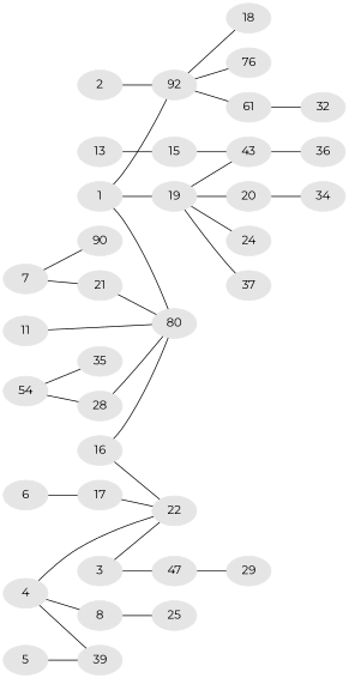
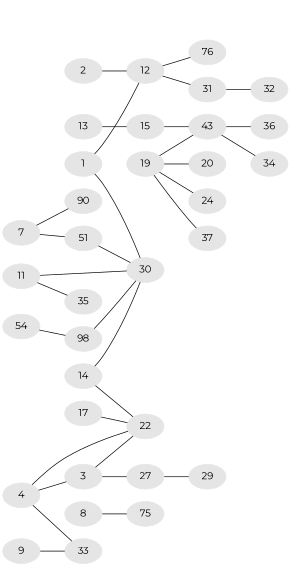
  graph {
    fontname=Montserrat
    rankdir=LR
    node [color=gray90 fontname=Montserrat style=filled]
    edge [fontname=Montserrat weight=1.0]
    1
-   12 [label=92]
+   12
    19
-   30 [label=80]
-   18
+   30
    n6 [label=76]
-   31 [label=61]
+   31
    n8 [label=43]
    20
    24
    37
    2
    3
    22
-   27 [label=47]
+   27
    29
    4
    8
-   33 [label=39]
-   25
-   6
+   33
+   25 [label=75]
    17
    n23 [label=90]
    7
-   21
-   9 [label=5]
+   21 [label=51]
+   9
    11
    32
    13
    15
    n31 [label=54]
-   28
+   28 [label=98]
    35
    34
    36
-   16
+   16 [label=14]
    1 -- 12
-   1 -- 19
    1 -- 30
-   12 -- 18
    12 -- n6
    12 -- 31
    19 -- n8
    19 -- 20
    19 -- 24
    19 -- 37
    31 -- 32
-   20 -- 34
+   n8 -- 34
    n8 -- 36
    2 -- 12
    3 -- 22
    3 -- 27
    27 -- 29
    4 -- 22
-   4 -- 8
+   4 -- 3
    4 -- 33
    8 -- 25
-   6 -- 17
    17 -- 22
    7 -- n23
    7 -- 21
    21 -- 30
    9 -- 33
    11 -- 30
    13 -- 15
    15 -- n8
    n31 -- 28
-   n31 -- 35
+   11 -- 35
    28 -- 30
    16 -- 30
    16 -- 22
  }
